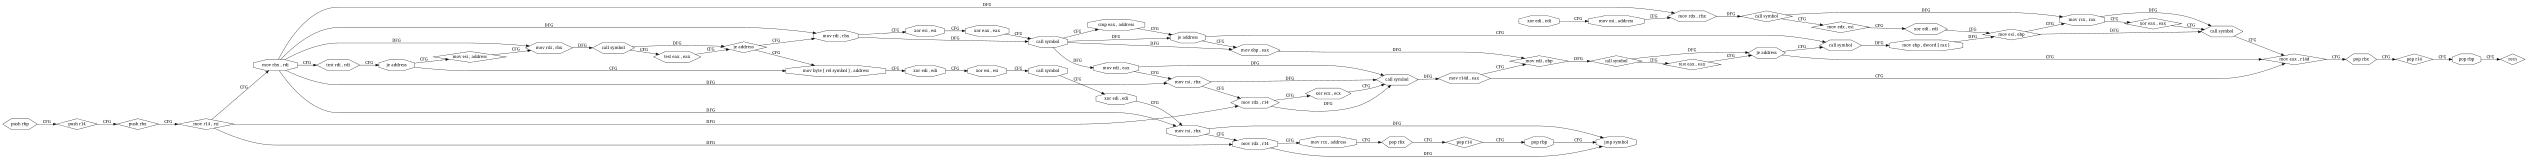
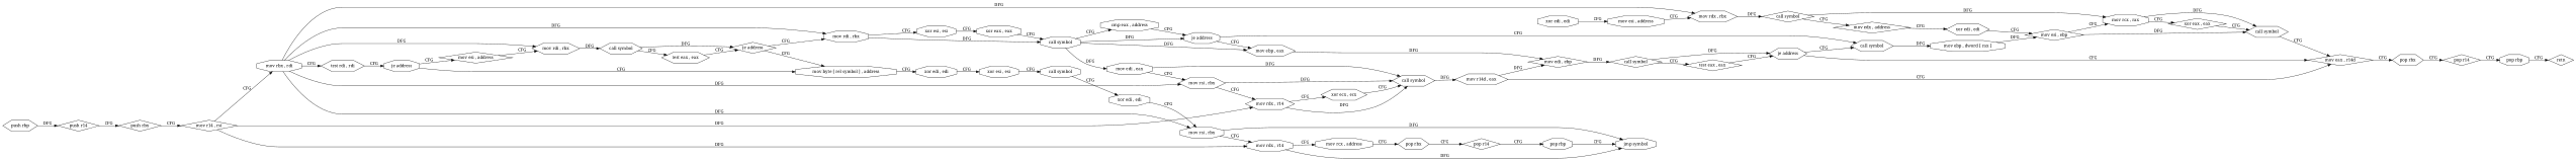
  digraph {
    fontname="Noto Serif"
    rankdir=LR
    node [fontname="Noto Serif" shape=octagon]
    edge [fontname="Noto Serif"]
    n1 [label="push rbp" shape=hexagon]
    n2 [label="push r14" shape=diamond]
    n3 [label="push rbx" shape=diamond]
    n4 [label="mov r14 , rsi" shape=diamond]
    n5 [label="mov rbx , rdi"]
    n6 [label="mov rdx , r14"]
    n7 [label="mov rdx , r14" shape=hexagon]
    n8 [label="test rdi , rdi" shape=hexagon]
    n9 [label="mov rsi , rbx"]
    n10 [label="mov rdi , rbx" shape=hexagon]
    n11 [label="mov rdi , rbx"]
    n12 [label="mov rdx , rbx" shape=hexagon]
    n13 [label="mov rsi , rbx" shape=hexagon]
    n14 [label="jmp symbol"]
    n15 [label="mov rcx , address"]
    n16 [label="call symbol" shape=hexagon]
    n17 [label="xor ecx , ecx" shape=hexagon]
    n18 [label="je address"]
    n19 [label="call symbol" shape=hexagon]
    n20 [label="xor esi , esi"]
    n21 [label="call symbol"]
    n22 [label="call symbol" shape=diamond]
    n23 [label="mov byte [ rel symbol ] , address"]
    n24 [label="mov esi , address" shape=diamond]
    n25 [label="xor edi , edi"]
    n26 [label="xor esi , esi"]
    n27 [label="call symbol"]
    n28 [label="xor edi , edi"]
    n29 [label="pop rbx" shape=hexagon]
    n30 [label="pop r14" shape=diamond]
    n31 [label="pop rbp"]
    n32 [label="test eax , eax" shape=hexagon]
    n33 [label="je address" shape=diamond]
    n34 [label="xor eax , eax"]
    n35 [label="cmp eax , address"]
    n36 [label="je address"]
    n37 [label="mov ebp , eax" shape=hexagon]
    n38 [label="mov edi , eax"]
    n39 [label="call symbol" shape=hexagon]
    n40 [label="mov edi , ebp" shape=diamond]
    n41 [label="mov ebp , dword [ rax ]"]
    n42 [label="mov esi , ebp" shape=diamond]
    n43 [label="call symbol" shape=diamond]
    n44 [label="mov rcx , rax"]
    n45 [label="call symbol" shape=hexagon]
    n46 [label="xor edi , edi"]
    n47 [label="mov esi , address"]
    n48 [label="mov eax , r14d" shape=diamond]
    n49 [label="pop rbx" shape=hexagon]
-   n50 [label="mov edx , esi" shape=diamond]
+   n50 [label="mov edx , address" shape=diamond]
    n51 [label="xor edi , edi" shape=hexagon]
    n52 [label="xor eax , eax" shape=diamond]
    n53 [label="pop r14" shape=diamond]
    n54 [label=retn shape=diamond]
    n55 [label="mov r14d , eax" shape=hexagon]
    n56 [label="test eax , eax" shape=diamond]
    n57 [label="je address" shape=hexagon]
    n58 [label="pop rbp"]
-   n1 -> n2 [label=CFG]
+   n1 -> n2 [label=DFG]
    n2 -> n3 [label=CFG]
    n3 -> n4 [label=CFG]
    n4 -> n5 [label=CFG]
    n4 -> n6 [label=DFG]
    n4 -> n7 [label=DFG]
    n5 -> n8 [label=CFG]
    n5 -> n9 [label=DFG]
    n5 -> n10 [label=DFG]
    n5 -> n11 [label=DFG]
    n5 -> n12 [label=DFG]
    n5 -> n13 [label=DFG]
    n6 -> n14 [label=DFG]
    n6 -> n15 [label=CFG]
    n7 -> n16 [label=DFG]
    n7 -> n17 [label=CFG]
    n8 -> n18 [label=CFG]
    n9 -> n6 [label=CFG]
    n9 -> n14 [label=DFG]
    n10 -> n19 [label=DFG]
    n11 -> n20 [label=CFG]
    n11 -> n21 [label=DFG]
    n12 -> n22 [label=DFG]
    n13 -> n7 [label=CFG]
    n13 -> n16 [label=DFG]
    n15 -> n29 [label=CFG]
    n16 -> n55 [label=DFG]
    n17 -> n16 [label=CFG]
    n18 -> n23 [label=CFG]
    n18 -> n24 [label=CFG]
    n19 -> n32 [label=CFG]
    n19 -> n33 [label=DFG]
    n20 -> n34 [label=CFG]
    n21 -> n35 [label=CFG]
    n21 -> n36 [label=DFG]
    n21 -> n37 [label=DFG]
    n21 -> n38 [label=DFG]
    n22 -> n44 [label=DFG]
    n22 -> n50 [label=CFG]
    n23 -> n25 [label=CFG]
    n24 -> n10 [label=CFG]
    n25 -> n26 [label=CFG]
    n26 -> n27 [label=CFG]
    n27 -> n28 [label=CFG]
    n28 -> n9 [label=CFG]
    n29 -> n30 [label=CFG]
    n30 -> n31 [label=CFG]
    n31 -> n14 [label=CFG]
    n32 -> n33 [label=CFG]
    n33 -> n11 [label=CFG]
    n33 -> n23 [label=CFG]
    n34 -> n21 [label=CFG]
    n35 -> n36 [label=CFG]
    n36 -> n37 [label=CFG]
    n36 -> n39 [label=CFG]
    n37 -> n40 [label=DFG]
    n38 -> n13 [label=CFG]
    n38 -> n16 [label=DFG]
    n39 -> n41 [label=DFG]
    n40 -> n43 [label=DFG]
    n41 -> n42 [label=DFG]
    n42 -> n44 [label=CFG]
    n42 -> n45 [label=DFG]
    n43 -> n56 [label=CFG]
    n43 -> n57 [label=DFG]
    n44 -> n45 [label=DFG]
    n44 -> n52 [label=CFG]
    n45 -> n48 [label=CFG]
    n46 -> n47 [label=CFG]
    n47 -> n12 [label=CFG]
    n48 -> n49 [label=CFG]
    n49 -> n53 [label=CFG]
    n50 -> n51 [label=CFG]
    n51 -> n42 [label=CFG]
    n52 -> n45 [label=CFG]
    n53 -> n58 [label=CFG]
-   n55 -> n40 [label=CFG]
+   n55 -> n40 [label=DFG]
    n55 -> n48 [label=CFG]
    n56 -> n57 [label=CFG]
    n57 -> n39 [label=CFG]
    n57 -> n48 [label=CFG]
    n58 -> n54 [label=CFG]
  }
